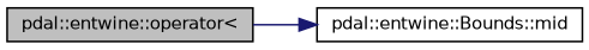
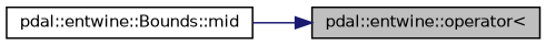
  digraph {
    rankdir=LR
    node [color=black fontname=Helvetica fontsize=10 shape=record style=filled]
    n1 [fillcolor=grey75 fontcolor=black height=0.2 label="pdal::entwine::operator\<" width=0.4]
    n2 [fillcolor=white height=0.2 label="pdal::entwine::Bounds::mid" width=0.4]
-   n1 -> n2 [color=midnightblue fontname=Helvetica fontsize=10 labelfontname=Helvetica labelfontsize=10 style=solid]
+   n2 -> n1 [color=midnightblue fontname=Helvetica fontsize=10 labelfontname=Helvetica labelfontsize=10 style=solid]
  }
